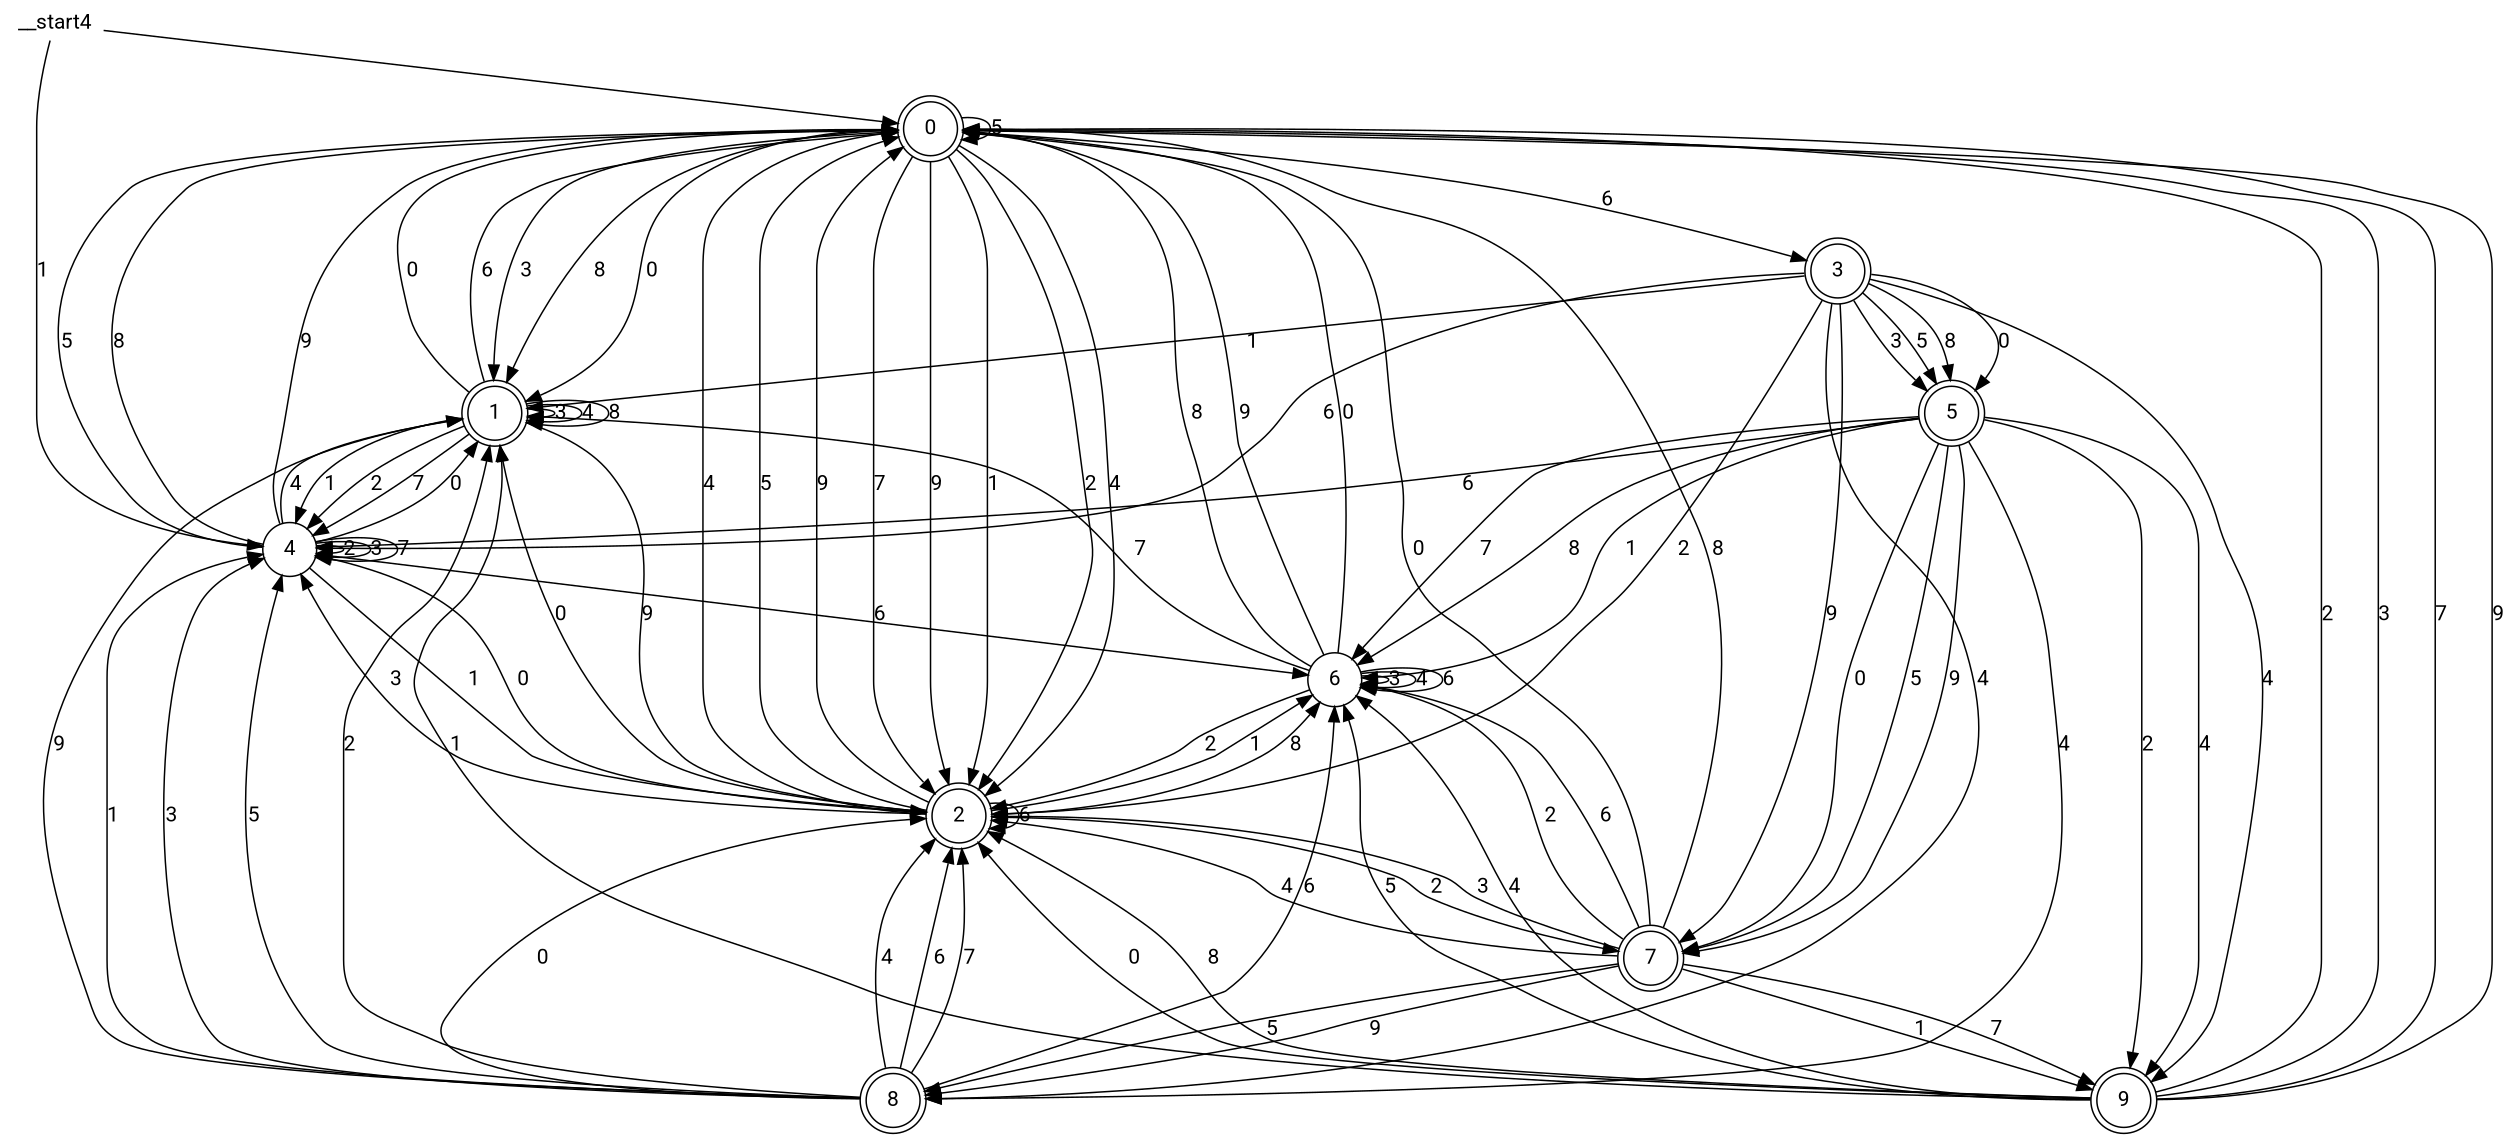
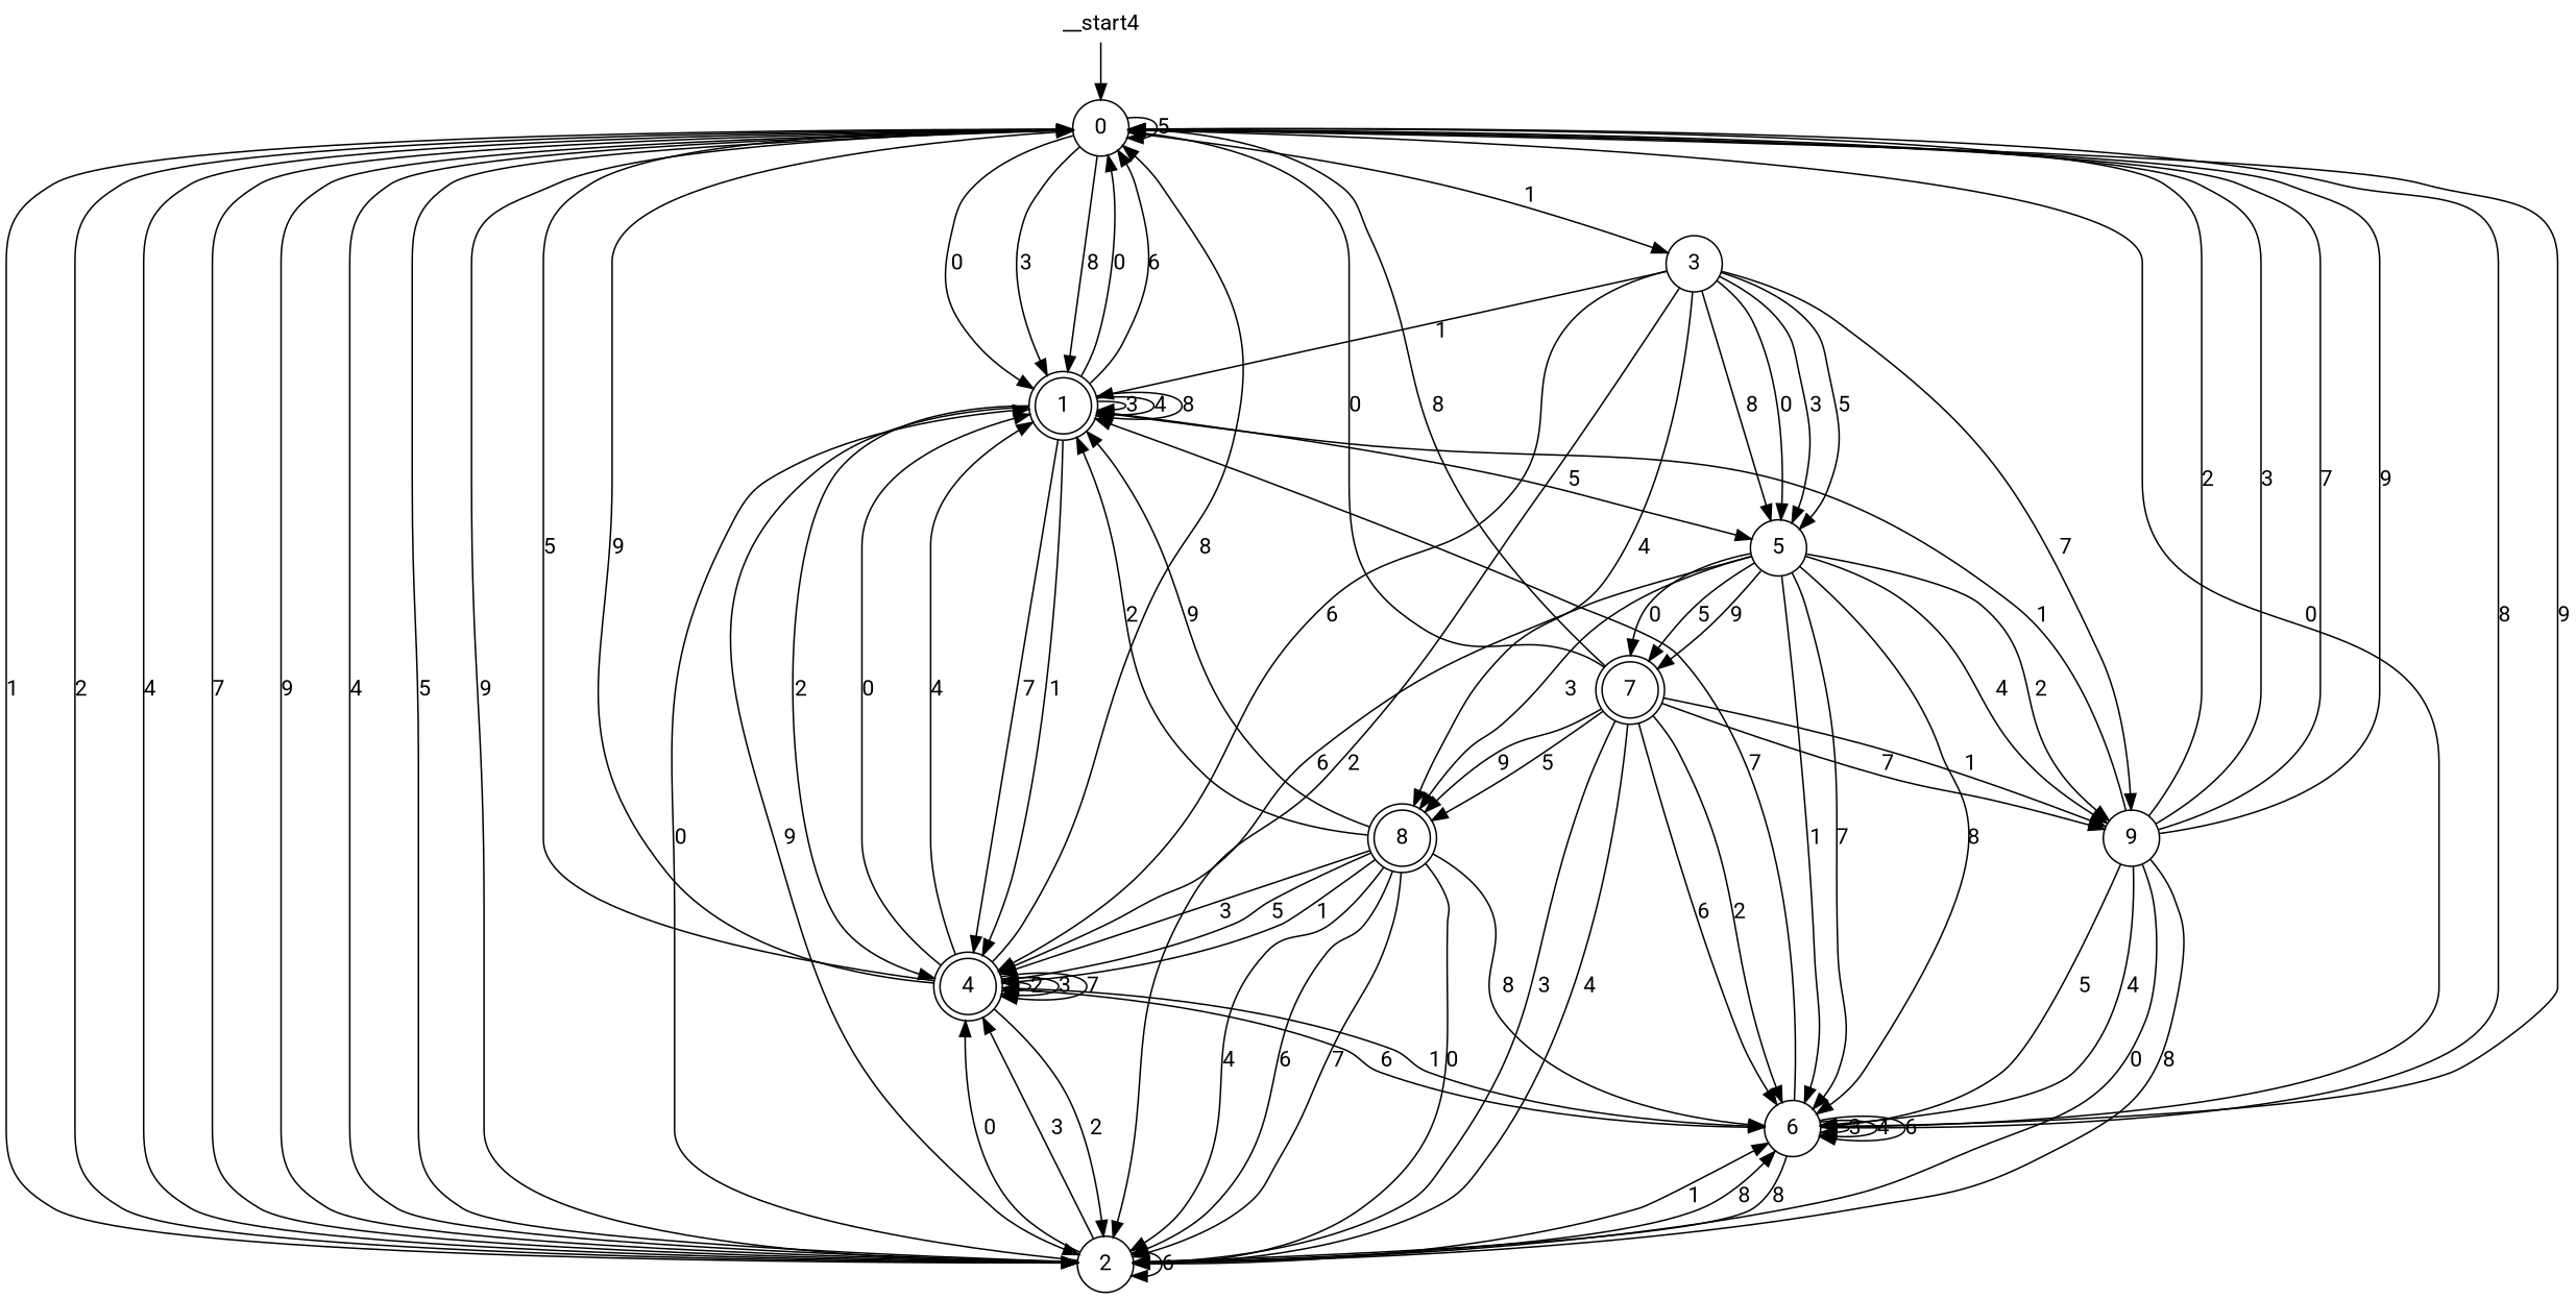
  digraph {
    fontname=Roboto
    node [fontname=Roboto shape=doublecircle]
    edge [fontname=Roboto]
-   n1 [label=0]
+   n1 [label=0 shape=circle]
    n2 [label=1]
-   n3 [label=2]
-   n4 [label=3]
-   n5 [label=4 shape=circle]
-   n6 [label=5]
+   n3 [label=2 shape=circle]
+   n4 [label=3 shape=circle]
+   n5 [label=4]
+   n6 [label=5 shape=circle]
    n7 [label=6 shape=circle]
    n8 [label=7]
    n9 [label=8]
-   n10 [label=9]
+   n10 [label=9 shape=circle]
    n11 [height=0 label=__start4 shape=none width=0]
    n1 -> n1 [label=5]
    n1 -> n2 [label=0]
    n1 -> n2 [label=3]
    n1 -> n2 [label=8]
    n1 -> n3 [label=1]
    n1 -> n3 [label=2]
    n1 -> n3 [label=4]
    n1 -> n3 [label=7]
    n1 -> n3 [label=9]
-   n1 -> n4 [label=6]
+   n1 -> n4 [label=1]
    n2 -> n1 [label=0]
    n2 -> n1 [label=6]
    n2 -> n2 [label=3]
    n2 -> n2 [label=4]
    n2 -> n2 [label=8]
    n2 -> n3 [label=9]
    n2 -> n5 [label=1]
    n2 -> n5 [label=2]
    n2 -> n5 [label=7]
+   n2 -> n6 [label=5]
    n3 -> n1 [label=4]
    n3 -> n1 [label=5]
    n3 -> n1 [label=9]
    n3 -> n2 [label=0]
    n3 -> n3 [label=6]
    n3 -> n5 [label=0]
    n3 -> n5 [label=3]
    n3 -> n7 [label=1]
    n3 -> n7 [label=8]
-   n3 -> n8 [label=2]
    n4 -> n2 [label=1]
    n4 -> n3 [label=2]
    n4 -> n5 [label=6]
    n4 -> n6 [label=0]
    n4 -> n6 [label=3]
    n4 -> n6 [label=5]
    n4 -> n6 [label=8]
-   n4 -> n8 [label=9]
    n4 -> n9 [label=4]
-   n4 -> n10 [label=4]
+   n4 -> n10 [label=7]
    n5 -> n1 [label=5]
    n5 -> n1 [label=8]
    n5 -> n1 [label=9]
    n5 -> n2 [label=0]
    n5 -> n2 [label=4]
-   n5 -> n3 [label=1]
+   n5 -> n3 [label=2]
    n5 -> n5 [label=2]
    n5 -> n5 [label=3]
    n5 -> n5 [label=7]
    n5 -> n7 [label=6]
    n6 -> n5 [label=6]
    n6 -> n7 [label=1]
    n6 -> n7 [label=7]
    n6 -> n7 [label=8]
    n6 -> n8 [label=0]
    n6 -> n8 [label=5]
    n6 -> n8 [label=9]
-   n6 -> n9 [label=4]
+   n6 -> n9 [label=3]
    n6 -> n10 [label=2]
    n6 -> n10 [label=4]
    n7 -> n1 [label=0]
    n7 -> n1 [label=8]
    n7 -> n1 [label=9]
    n7 -> n2 [label=7]
-   n7 -> n3 [label=2]
-   n11 -> n5 [label=1]
+   n7 -> n3 [label=8]
+   n7 -> n5 [label=1]
    n7 -> n7 [label=3]
    n7 -> n7 [label=4]
    n7 -> n7 [label=6]
    n8 -> n1 [label=0]
    n8 -> n1 [label=8]
    n8 -> n3 [label=3]
    n8 -> n3 [label=4]
    n8 -> n7 [label=2]
    n8 -> n7 [label=6]
    n8 -> n9 [label=5]
    n8 -> n9 [label=9]
    n8 -> n10 [label=1]
    n8 -> n10 [label=7]
    n9 -> n2 [label=2]
    n9 -> n2 [label=9]
    n9 -> n3 [label=0]
    n9 -> n3 [label=4]
    n9 -> n3 [label=6]
    n9 -> n3 [label=7]
    n9 -> n5 [label=1]
    n9 -> n5 [label=3]
    n9 -> n5 [label=5]
-   n9 -> n7 [label=6]
+   n9 -> n7 [label=8]
    n10 -> n1 [label=2]
    n10 -> n1 [label=3]
    n10 -> n1 [label=7]
    n10 -> n1 [label=9]
    n10 -> n2 [label=1]
    n10 -> n3 [label=0]
    n10 -> n3 [label=8]
    n10 -> n7 [label=4]
    n10 -> n7 [label=5]
    n11 -> n1
  }
